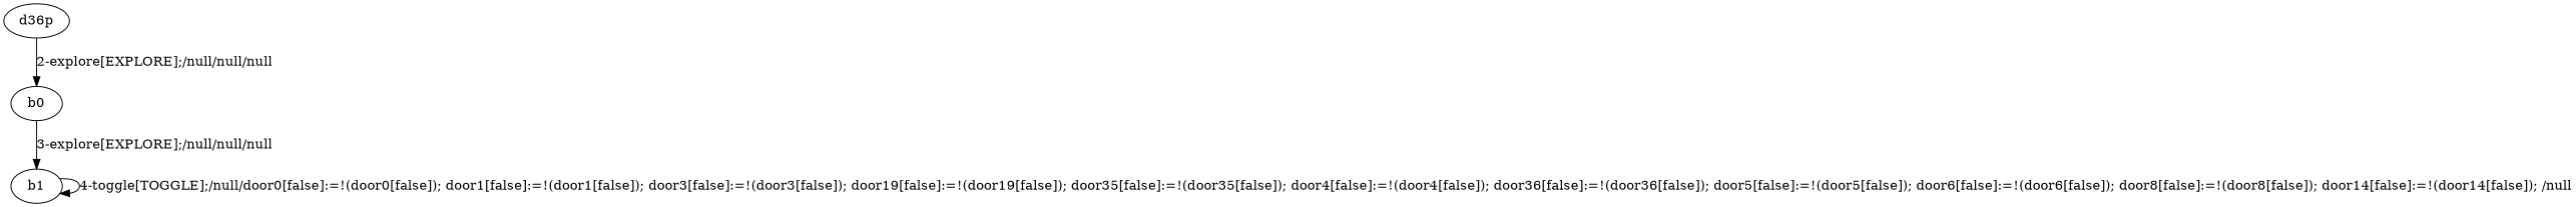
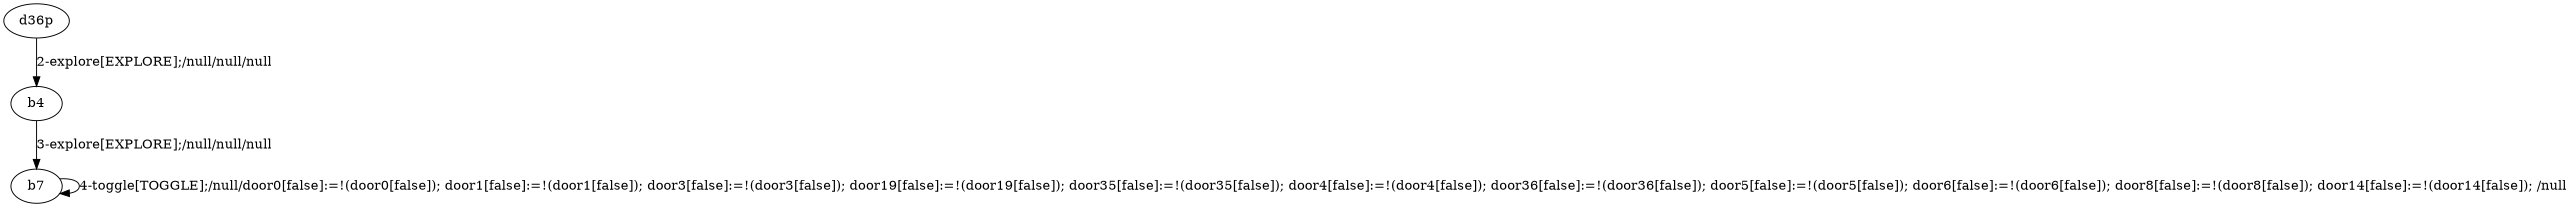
  digraph {
-   b1
+   b1 [label=b7]
    d36p
-   b0
+   b0 [label=b4]
    b1 -> b1 [label="4-toggle[TOGGLE];/null/door0[false]:=!(door0[false]); door1[false]:=!(door1[false]); door3[false]:=!(door3[false]); door19[false]:=!(door19[false]); door35[false]:=!(door35[false]); door4[false]:=!(door4[false]); door36[false]:=!(door36[false]); door5[false]:=!(door5[false]); door6[false]:=!(door6[false]); door8[false]:=!(door8[false]); door14[false]:=!(door14[false]); /null"]
    d36p -> b0 [label="2-explore[EXPLORE];/null/null/null"]
    b0 -> b1 [label="3-explore[EXPLORE];/null/null/null"]
  }
